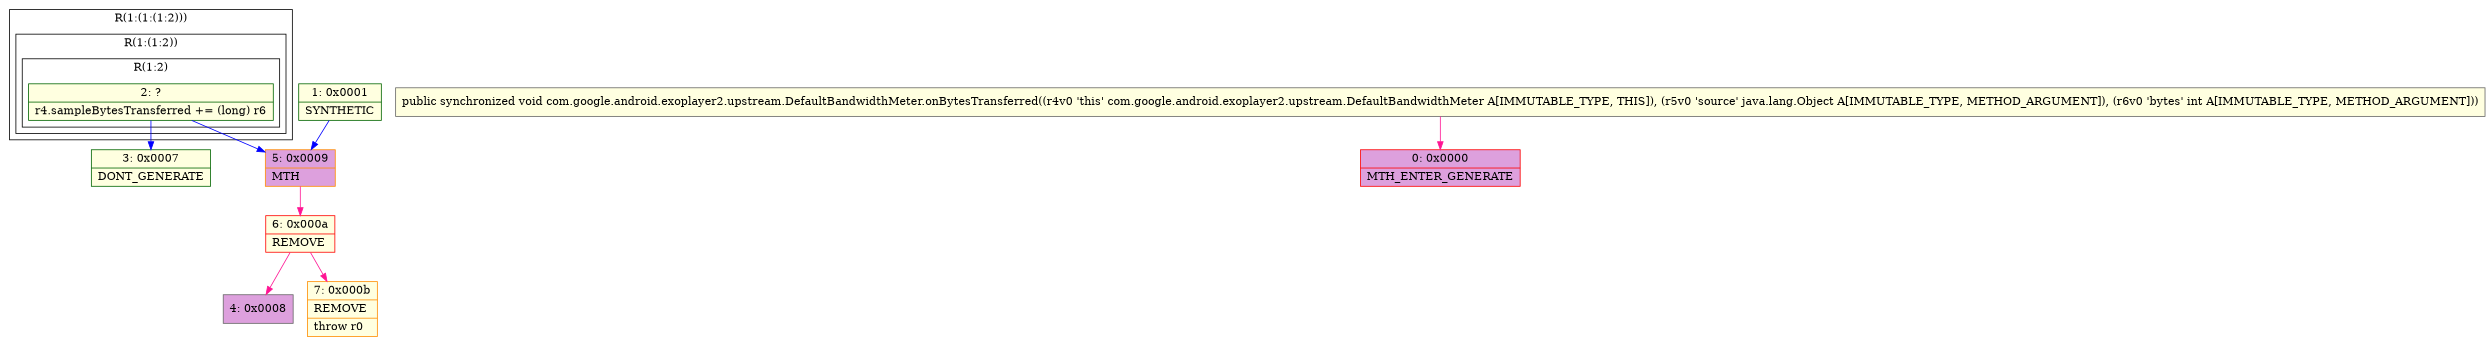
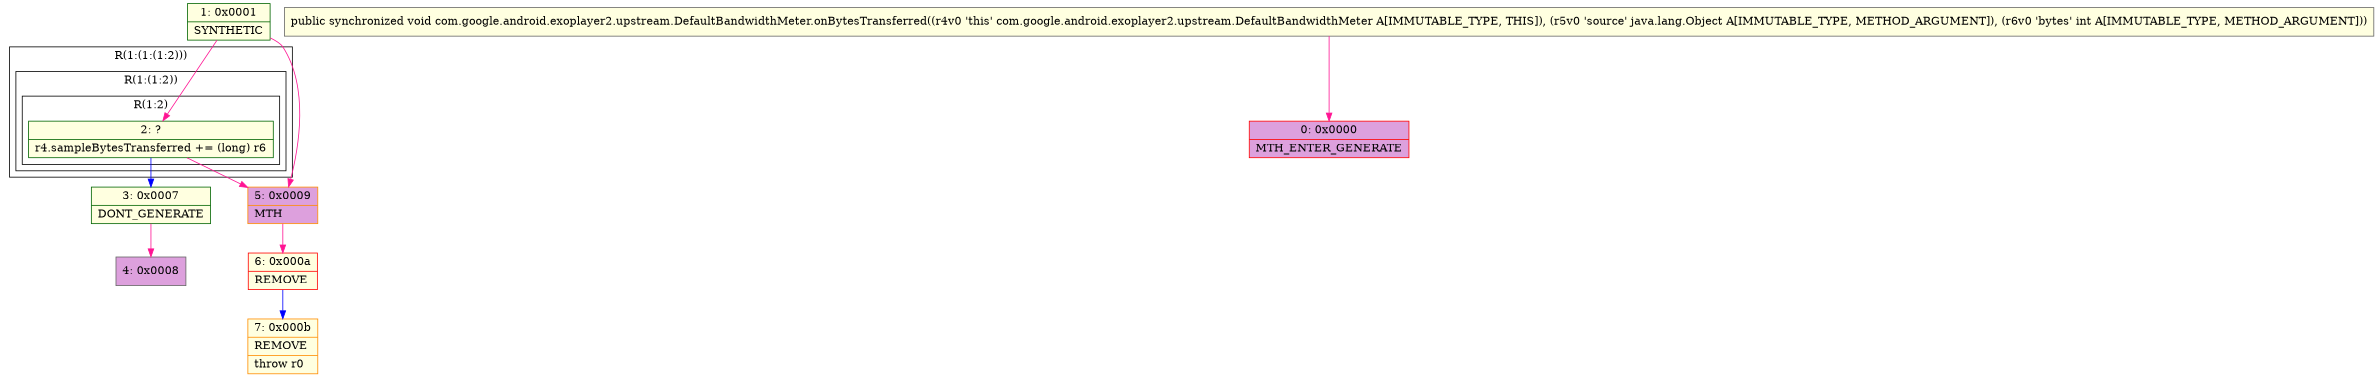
  digraph {
    node [color=darkgreen fillcolor=lightyellow shape=record style=filled]
    edge [color=deeppink]
    n1 [label="{2\:\ ?|r4.sampleBytesTransferred += (long) r6\l}"]
    n2 [label="{3\:\ 0x0007|DONT_GENERATE\l}"]
    n3 [color=darkorange fillcolor=plum label="{5\:\ 0x0009|MTH\l}"]
    n4 [color=gray40 fillcolor=plum label="{4\:\ 0x0008}"]
    n5 [color=red label="{6\:\ 0x000a|REMOVE\l}"]
    n6 [color=red fillcolor=plum label="{0\:\ 0x0000|MTH_ENTER_GENERATE\l}"]
    n7 [label="{1\:\ 0x0001|SYNTHETIC\l}"]
    n8 [color=darkorange label="{7\:\ 0x000b|REMOVE\l|throw r0\l}"]
    n9 [color=gray40 label="{public synchronized void com.google.android.exoplayer2.upstream.DefaultBandwidthMeter.onBytesTransferred((r4v0 'this' com.google.android.exoplayer2.upstream.DefaultBandwidthMeter A[IMMUTABLE_TYPE, THIS]), (r5v0 'source' java.lang.Object A[IMMUTABLE_TYPE, METHOD_ARGUMENT]), (r6v0 'bytes' int A[IMMUTABLE_TYPE, METHOD_ARGUMENT])) }"]
    subgraph cluster_1 {
      label="R(1:(1:(1:2)))"
      subgraph cluster_2 {
        label="R(1:(1:2))"
        subgraph cluster_3 {
          label="R(1:2)"
          n1
        }
      }
    }
    n1 -> n2 [color=blue]
-   n1 -> n3 [color=blue]
-   n5 -> n4
+   n1 -> n3
+   n2 -> n4
    n3 -> n5
-   n5 -> n8
-   n7 -> n3 [color=blue]
+   n5 -> n8 [color=blue]
+   n7 -> n1
+   n7 -> n3
    n9 -> n6
  }
